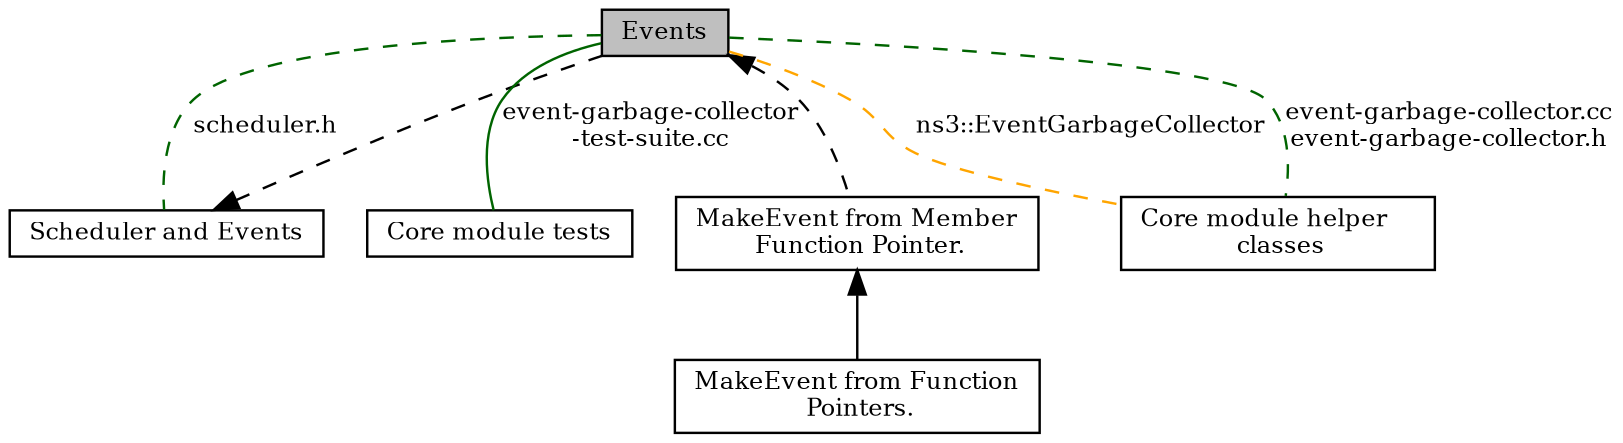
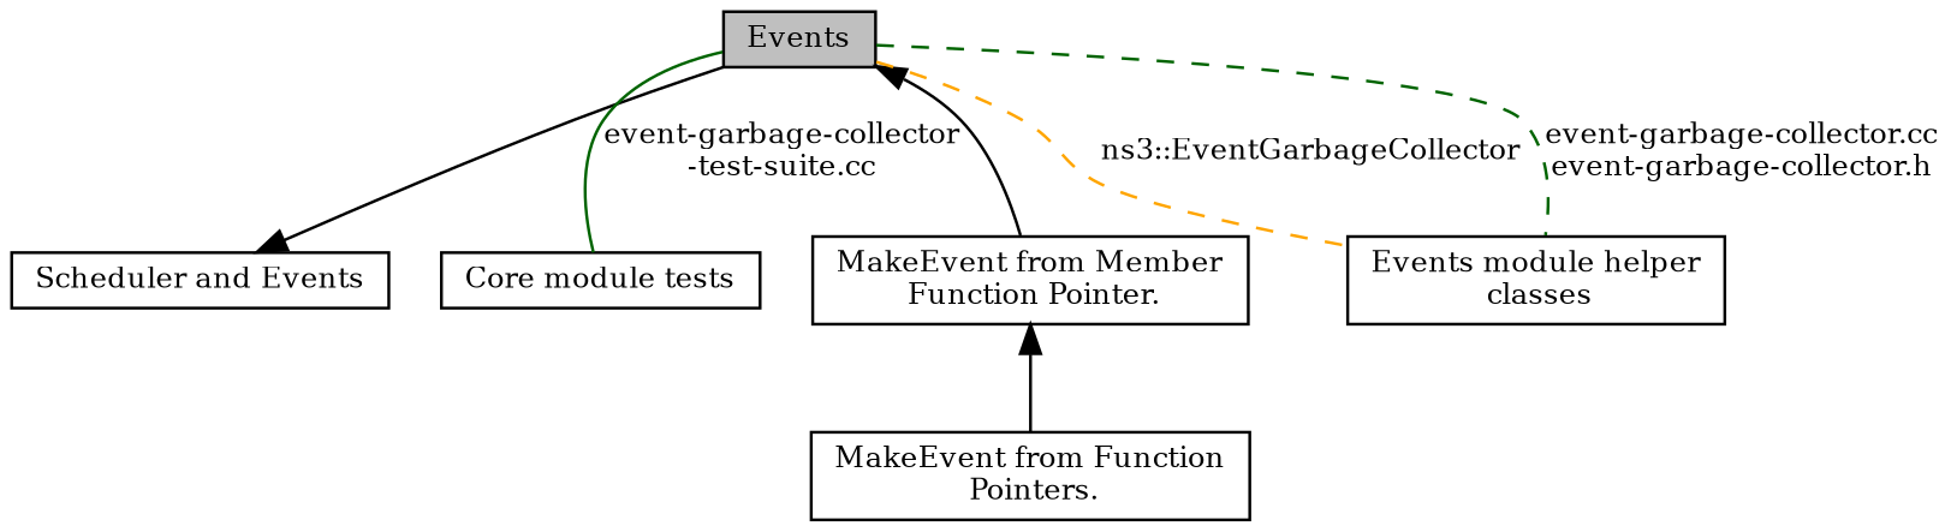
  digraph {
    fontname="DejaVu Serif"
    rankdir=TB
    node [color=black fillcolor=white fontname="DejaVu Serif" fontsize=10 shape=box style=filled]
    edge [dir=none fontname="DejaVu Serif" fontsize=10 labelfontname=Helvetica labelfontsize=10 shape=plaintext style=solid]
    n1 [height=0.2 label="MakeEvent from Function\l Pointers." width=0.4]
    n2 [height=0.2 label="Core module tests" width=0.4]
    n3 [height=0.2 label="Scheduler and Events" width=0.4]
    n4 [fillcolor=grey75 fontcolor=black height=0.2 label=Events width=0.4]
    n5 [height=0.2 label="MakeEvent from Member\l Function Pointer." width=0.4]
-   n6 [height=0.2 label="Core module helper\l classes" width=0.4]
-   n3 -> n4 [dir=back style=dashed]
+   n6 [height=0.2 label="Events module helper\l classes" width=0.4]
+   n3 -> n4 [dir=back]
    n4 -> n2 [color=darkgreen label="event-garbage-collector\l-test-suite.cc"]
-   n4 -> n3 [color=darkgreen label="scheduler.h" style=dashed]
-   n4 -> n5 [dir=back style=dashed]
+   n4 -> n5 [dir=back]
    n4 -> n6 [color=orange label="ns3::EventGarbageCollector" style=dashed]
    n4 -> n6 [color=darkgreen label="event-garbage-collector.cc\nevent-garbage-collector.h" style=dashed]
    n5 -> n1 [dir=back]
  }
